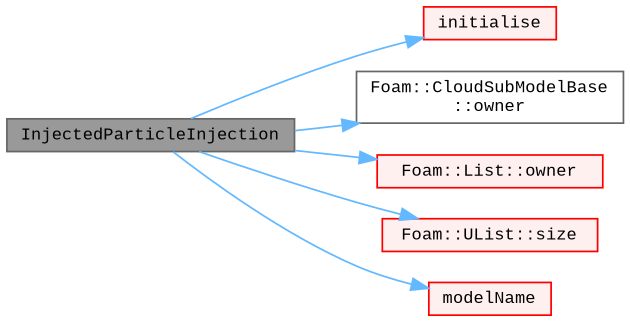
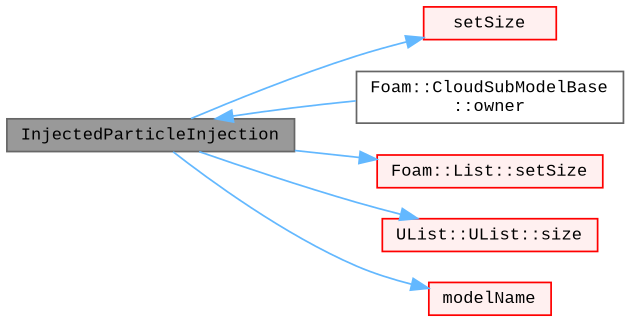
  digraph {
    fontname="Liberation Mono"
    rankdir=LR
    node [color=red fillcolor="#FFF0F0" fontname="Liberation Mono" fontsize=10 shape=box style=filled]
    edge [color=steelblue1 fontname="Liberation Mono" fontsize=10 labelfontname=Helvetica labelfontsize=10 style=solid]
    n1 [color=gray40 fillcolor=grey60 fontcolor=black height=0.2 label=InjectedParticleInjection width=0.4]
-   n2 [height=0.2 label=initialise width=0.4]
+   n2 [height=0.2 label=setSize width=0.4]
    n3 [color=grey40 fillcolor=white height=0.2 label="Foam::CloudSubModelBase\l::owner" width=0.4]
-   n4 [height=0.2 label="Foam::List::owner" width=0.4]
-   n5 [height=0.2 label="Foam::UList::size" width=0.4]
+   n4 [height=0.2 label="Foam::List::setSize" width=0.4]
+   n5 [height=0.2 label="UList::UList::size" width=0.4]
    n6 [height=0.2 label=modelName width=0.4]
    n1 -> n2
-   n1 -> n3
+   n3 -> n1
    n1 -> n4
    n1 -> n5
    n1 -> n6
  }
